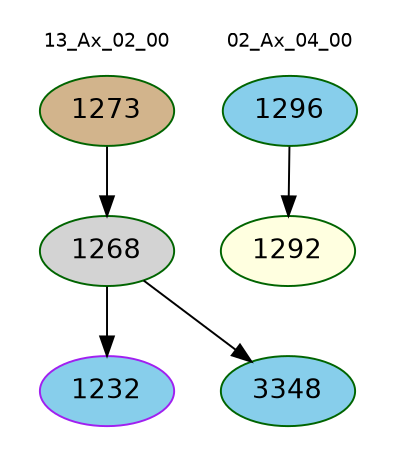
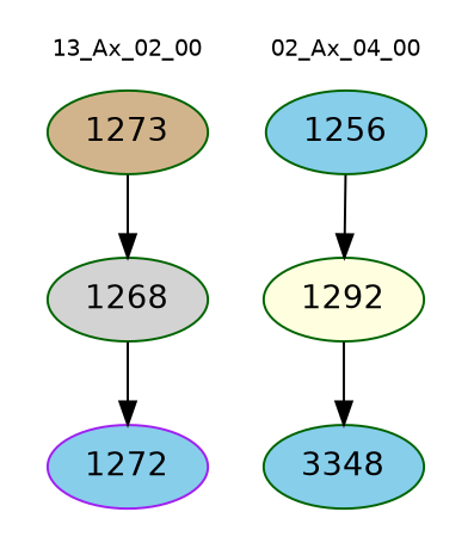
  digraph {
    fontname="DejaVu Sans"
    node [color=darkgreen fillcolor=skyblue fontname="DejaVu Sans" style=filled]
    edge [color=black fontname="DejaVu Sans"]
    n1 [fillcolor=tan label=1273]
    n2 [fillcolor=lightgrey label=1268]
-   n3 [color=purple label=1232]
-   n4 [label=1296]
+   n3 [color=purple label=1272]
+   n4 [label=1256]
    n5 [fillcolor=lightyellow label=1292]
    n6 [label=3348]
    subgraph cluster_1 {
      color=white
      fontsize=10
      label="13_Ax_02_00"
      n1
      n2
      n3
    }
    subgraph cluster_2 {
      color=white
      fontsize=10
      label="02_Ax_04_00"
      n4
      n5
      n6
    }
    n1 -> n2
    n2 -> n3
    n4 -> n5
-   n2 -> n6
+   n5 -> n6
  }
